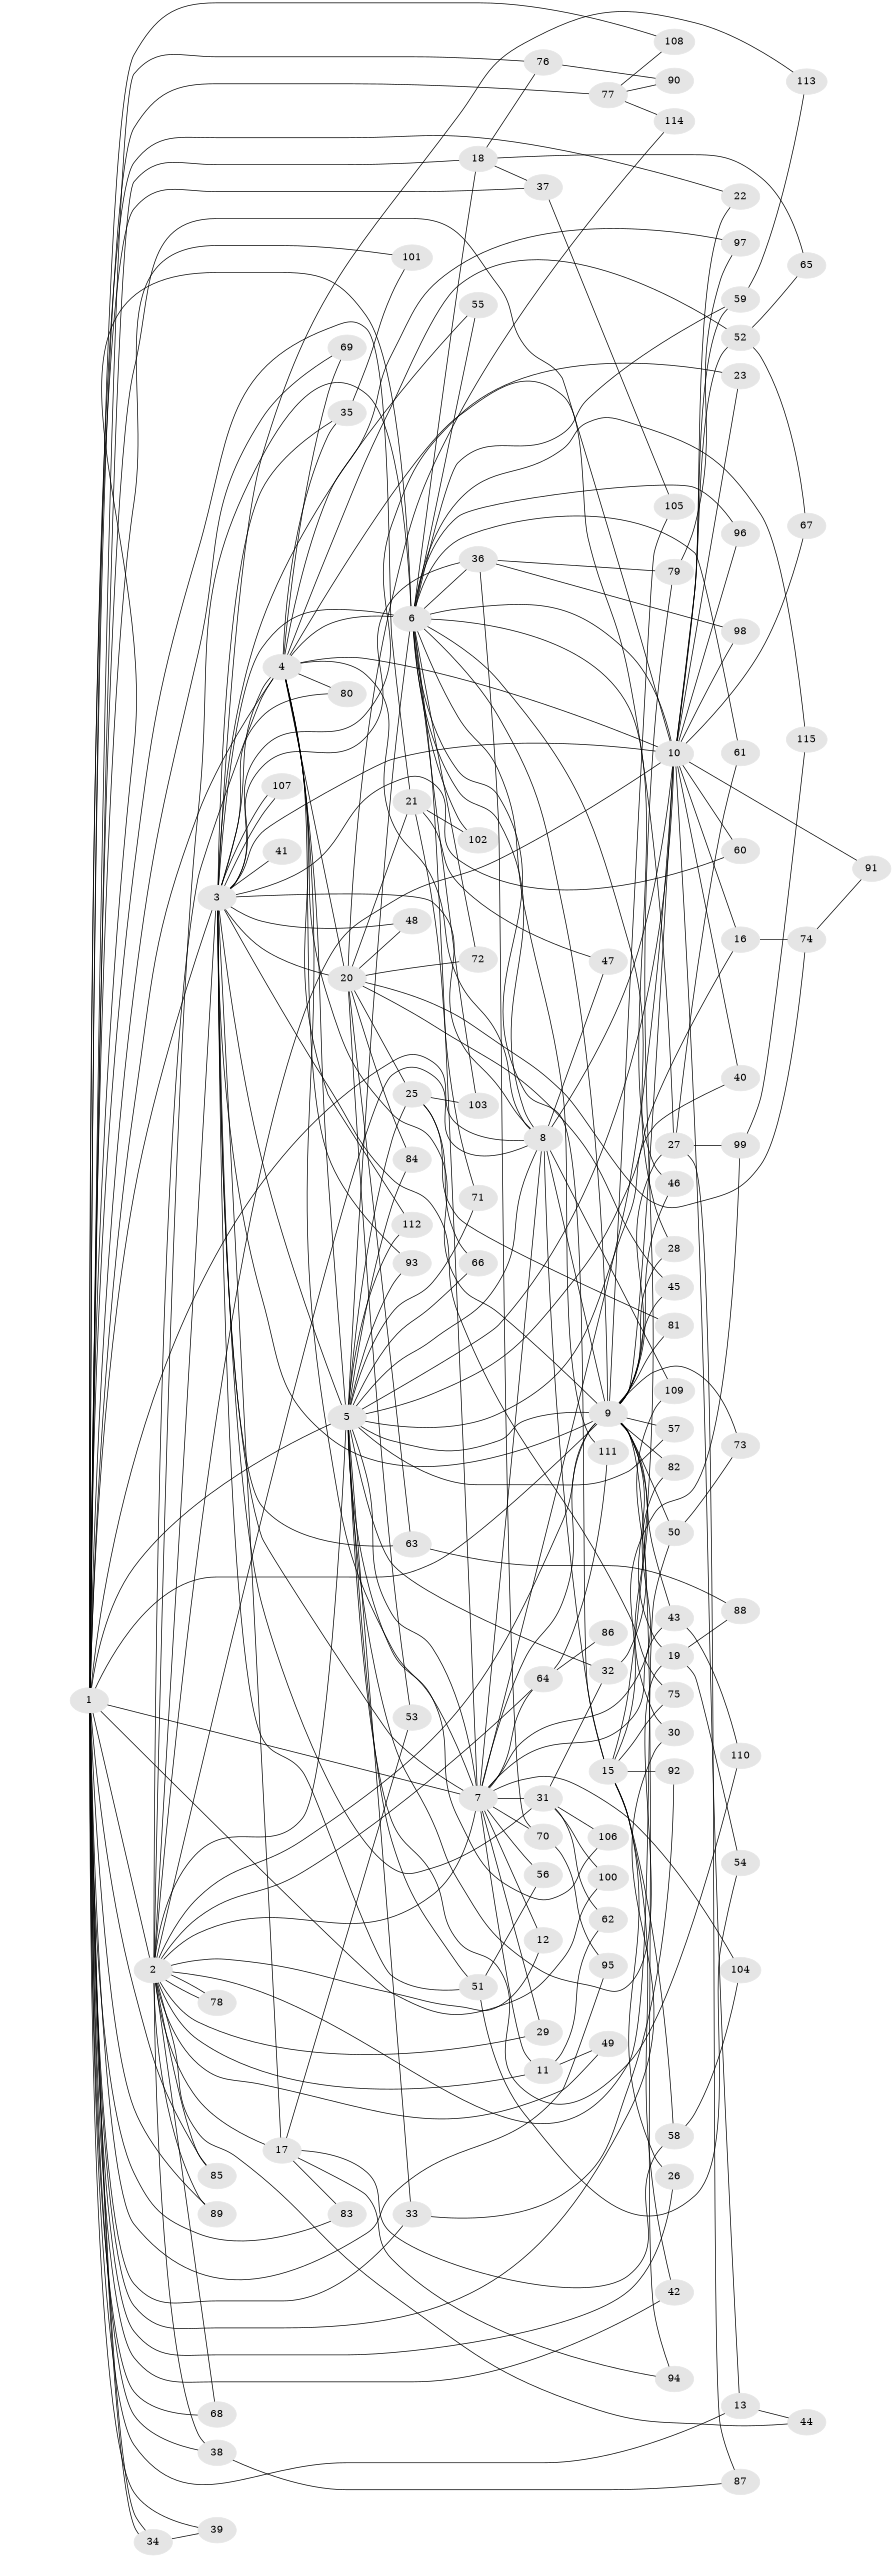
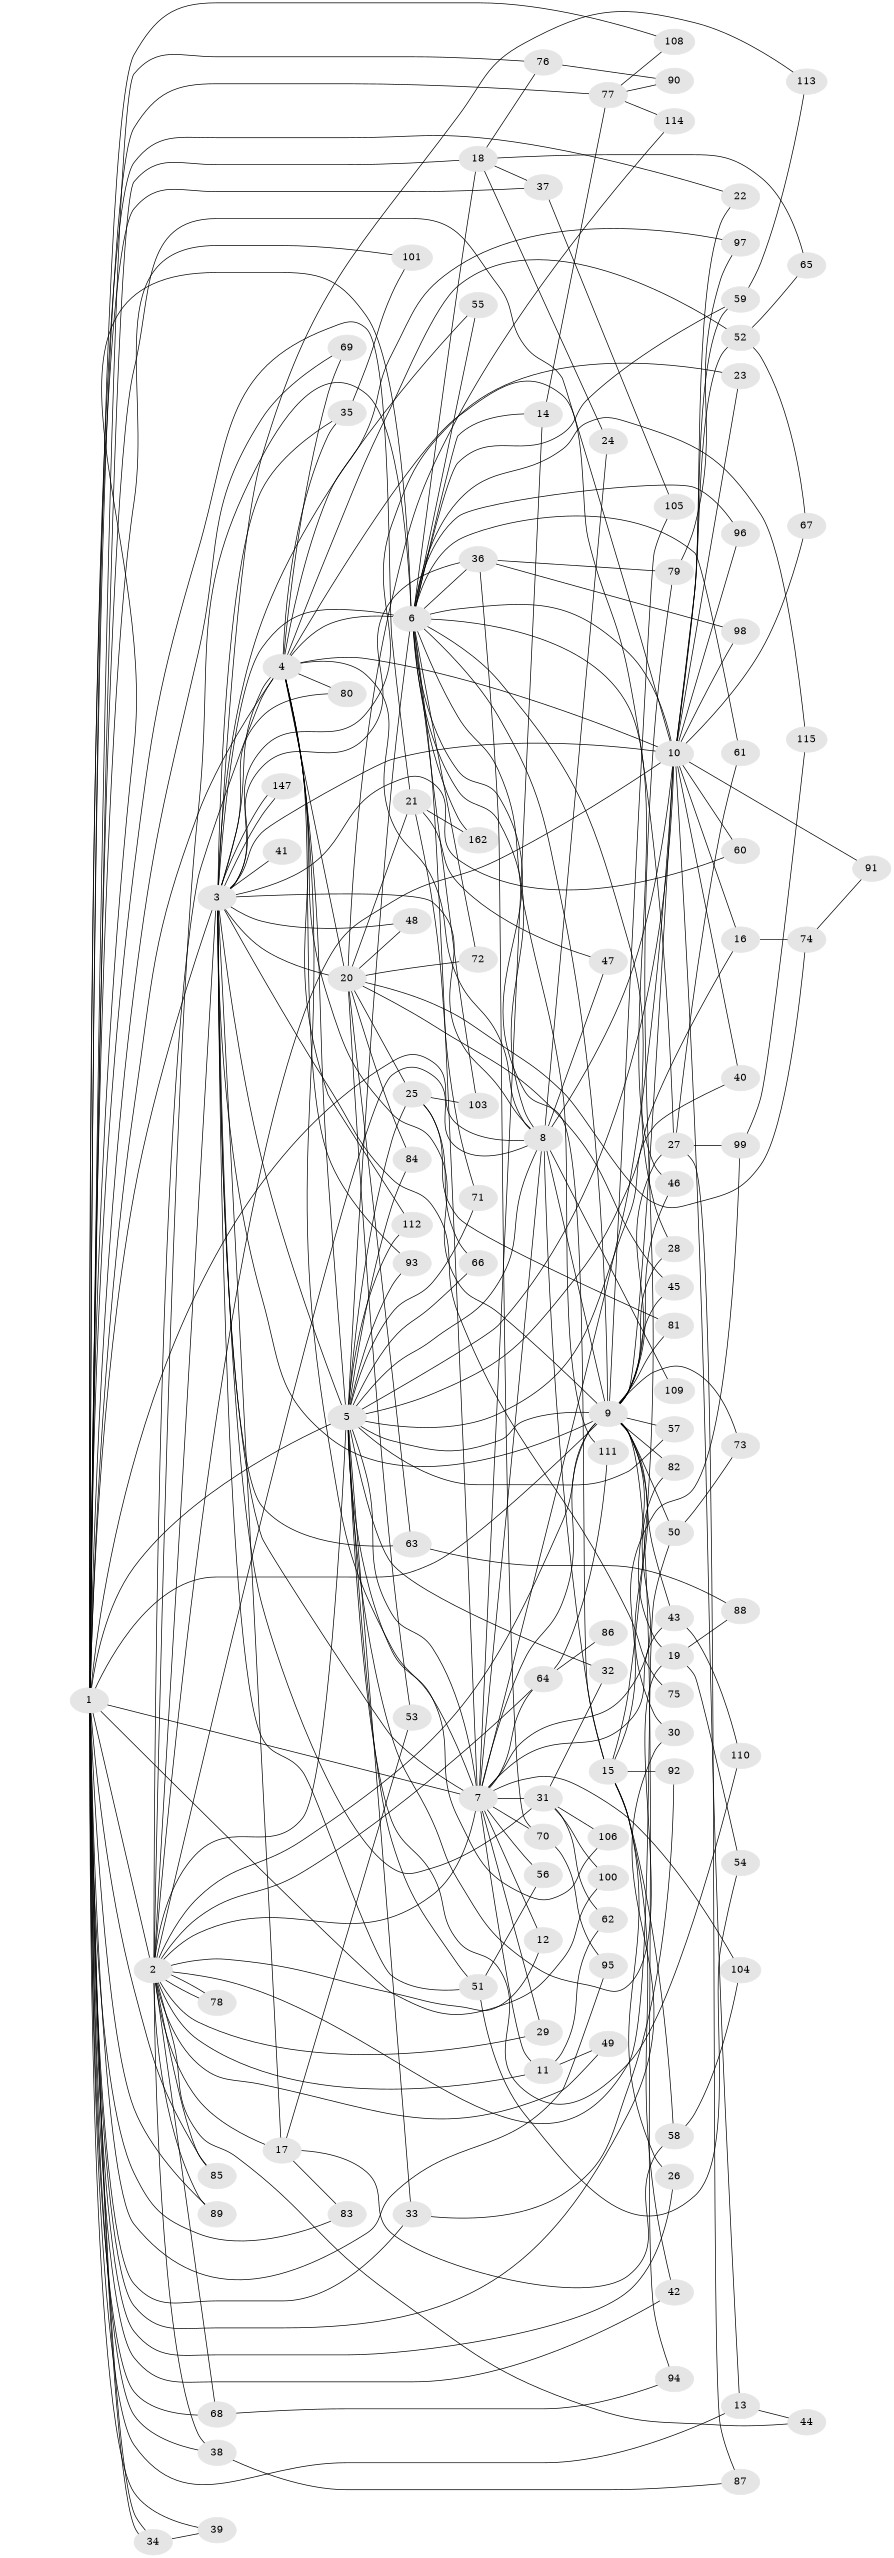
  graph {
    rankdir=LR
    node [color=gray90 style=filled]
    1
    2
    3
    4
    5
    6
    7
    8
    9
    10
    13
    18
    21
    22
    26
    30
    33
    34
    37
    38
    39
    42
    68
    69
    76
    77
    83
    85
    89
    95
    100
    101
    108
    11
    12
    17
    29
    44
    49
    50
    64
    78
    20
    23
    31
    35
    36
    41
    48
    51
    55
    60
    63
    75
    80
-   107
+   107 [label=147]
    113
    27
    52
    93
    97
    112
    16
    19
    25
    32
    40
    57
    66
    71
    84
    106
    110
+   14
    15
    28
    46
    59
    61
    72
    96
-   102
+   102 [label=162]
    103
    111
    115
    43
    56
    70
    82
    104
+   24
    47
    109
    45
    73
    81
    94
    105
    67
    91
    98
    65
    92
    87
    90
    114
    62
    58
    53
    86
    74
    79
    54
    88
    99
    1 -- 2
    1 -- 3
    1 -- 4
    1 -- 5
    1 -- 6
    1 -- 7
    1 -- 8
    1 -- 9
    1 -- 10
    1 -- 13
    1 -- 18
    1 -- 21
    1 -- 22
    1 -- 26
    1 -- 30
    1 -- 33
    1 -- 34
    1 -- 34
    1 -- 37
    1 -- 38
    1 -- 39
    1 -- 42
    1 -- 68
    1 -- 69
    1 -- 76
    1 -- 77
    1 -- 83
    1 -- 85
    1 -- 89
    1 -- 95
    1 -- 100
    1 -- 101
    1 -- 108
    2 -- 3
    2 -- 4
    2 -- 5
    2 -- 6
    2 -- 7
    2 -- 8
    2 -- 9
    2 -- 10
    2 -- 38
    2 -- 68
    2 -- 85
    2 -- 89
    2 -- 11
    2 -- 12
    2 -- 17
    2 -- 29
    2 -- 44
    2 -- 49
    2 -- 50
    2 -- 64
    2 -- 78
    2 -- 78
    3 -- 4
    3 -- 5
    3 -- 6
    3 -- 7
    3 -- 8
    3 -- 9
    3 -- 10
    3 -- 17
    3 -- 20
    3 -- 23
    3 -- 31
    3 -- 35
    3 -- 36
    3 -- 41
    3 -- 48
    3 -- 51
    3 -- 55
    3 -- 60
    3 -- 63
    3 -- 75
    3 -- 80
    3 -- 107
    3 -- 107
    3 -- 113
    4 -- 5
    4 -- 6
    4 -- 7
    4 -- 8
    4 -- 9
    4 -- 10
    4 -- 69
    4 -- 20
    4 -- 35
    4 -- 80
    4 -- 27
    4 -- 52
    4 -- 93
    4 -- 97
    4 -- 112
    5 -- 6
    5 -- 7
    5 -- 8
    5 -- 9
    5 -- 10
    5 -- 33
    5 -- 51
    5 -- 93
    5 -- 112
    5 -- 16
    5 -- 19
    5 -- 25
    5 -- 32
    5 -- 40
    5 -- 57
    5 -- 66
    5 -- 71
    5 -- 84
    5 -- 106
    5 -- 110
    6 -- 7
    6 -- 8
    6 -- 9
    6 -- 10
    6 -- 18
    6 -- 36
    6 -- 55
+   6 -- 14
    6 -- 15
    6 -- 28
    6 -- 46
    6 -- 59
    6 -- 61
    6 -- 72
    6 -- 96
    6 -- 102
    6 -- 103
    6 -- 111
    6 -- 115
    7 -- 8
    7 -- 9
    7 -- 10
    7 -- 11
    7 -- 12
    7 -- 29
    7 -- 64
    7 -- 31
+   7 -- 14
    7 -- 43
    7 -- 56
    7 -- 70
    7 -- 82
    7 -- 104
    8 -- 9
    8 -- 10
    8 -- 15
+   8 -- 24
    8 -- 47
    8 -- 109
    9 -- 10
    9 -- 30
    9 -- 50
    9 -- 27
    9 -- 19
    9 -- 57
    9 -- 28
    9 -- 46
    9 -- 43
    9 -- 82
    9 -- 45
    9 -- 73
    9 -- 81
    9 -- 94
    9 -- 105
    10 -- 13
    10 -- 22
    10 -- 23
    10 -- 60
    10 -- 52
    10 -- 16
    10 -- 40
    10 -- 59
    10 -- 96
    10 -- 67
    10 -- 91
    10 -- 98
    13 -- 44
    18 -- 37
    18 -- 76
+   18 -- 24
    18 -- 65
    21 -- 71
    21 -- 102
    21 -- 47
    33 -- 92
    34 -- 39
    37 -- 105
    38 -- 87
    76 -- 90
    77 -- 108
    77 -- 90
    77 -- 114
    11 -- 49
    11 -- 62
    17 -- 83
-   17 -- 94
+   68 -- 94
    17 -- 58
    17 -- 53
    50 -- 73
    64 -- 111
    64 -- 86
    20 -- 21
    20 -- 48
    20 -- 63
    20 -- 25
    20 -- 84
    20 -- 72
    20 -- 45
    20 -- 114
    20 -- 53
    20 -- 74
    31 -- 100
    31 -- 32
    31 -- 106
    31 -- 62
    35 -- 101
    36 -- 70
    36 -- 98
    36 -- 79
    51 -- 56
    51 -- 54
    63 -- 88
    27 -- 61
    27 -- 87
    27 -- 99
    52 -- 67
    52 -- 65
    16 -- 74
    19 -- 54
    19 -- 88
    25 -- 66
    25 -- 103
    25 -- 81
-   32 -- 109
+   14 -- 77
    15 -- 26
    15 -- 42
-   15 -- 75
    15 -- 92
    15 -- 58
    15 -- 79
    15 -- 99
    59 -- 113
    43 -- 110
    70 -- 95
    58 -- 104
    74 -- 91
    79 -- 97
    99 -- 115
  }
